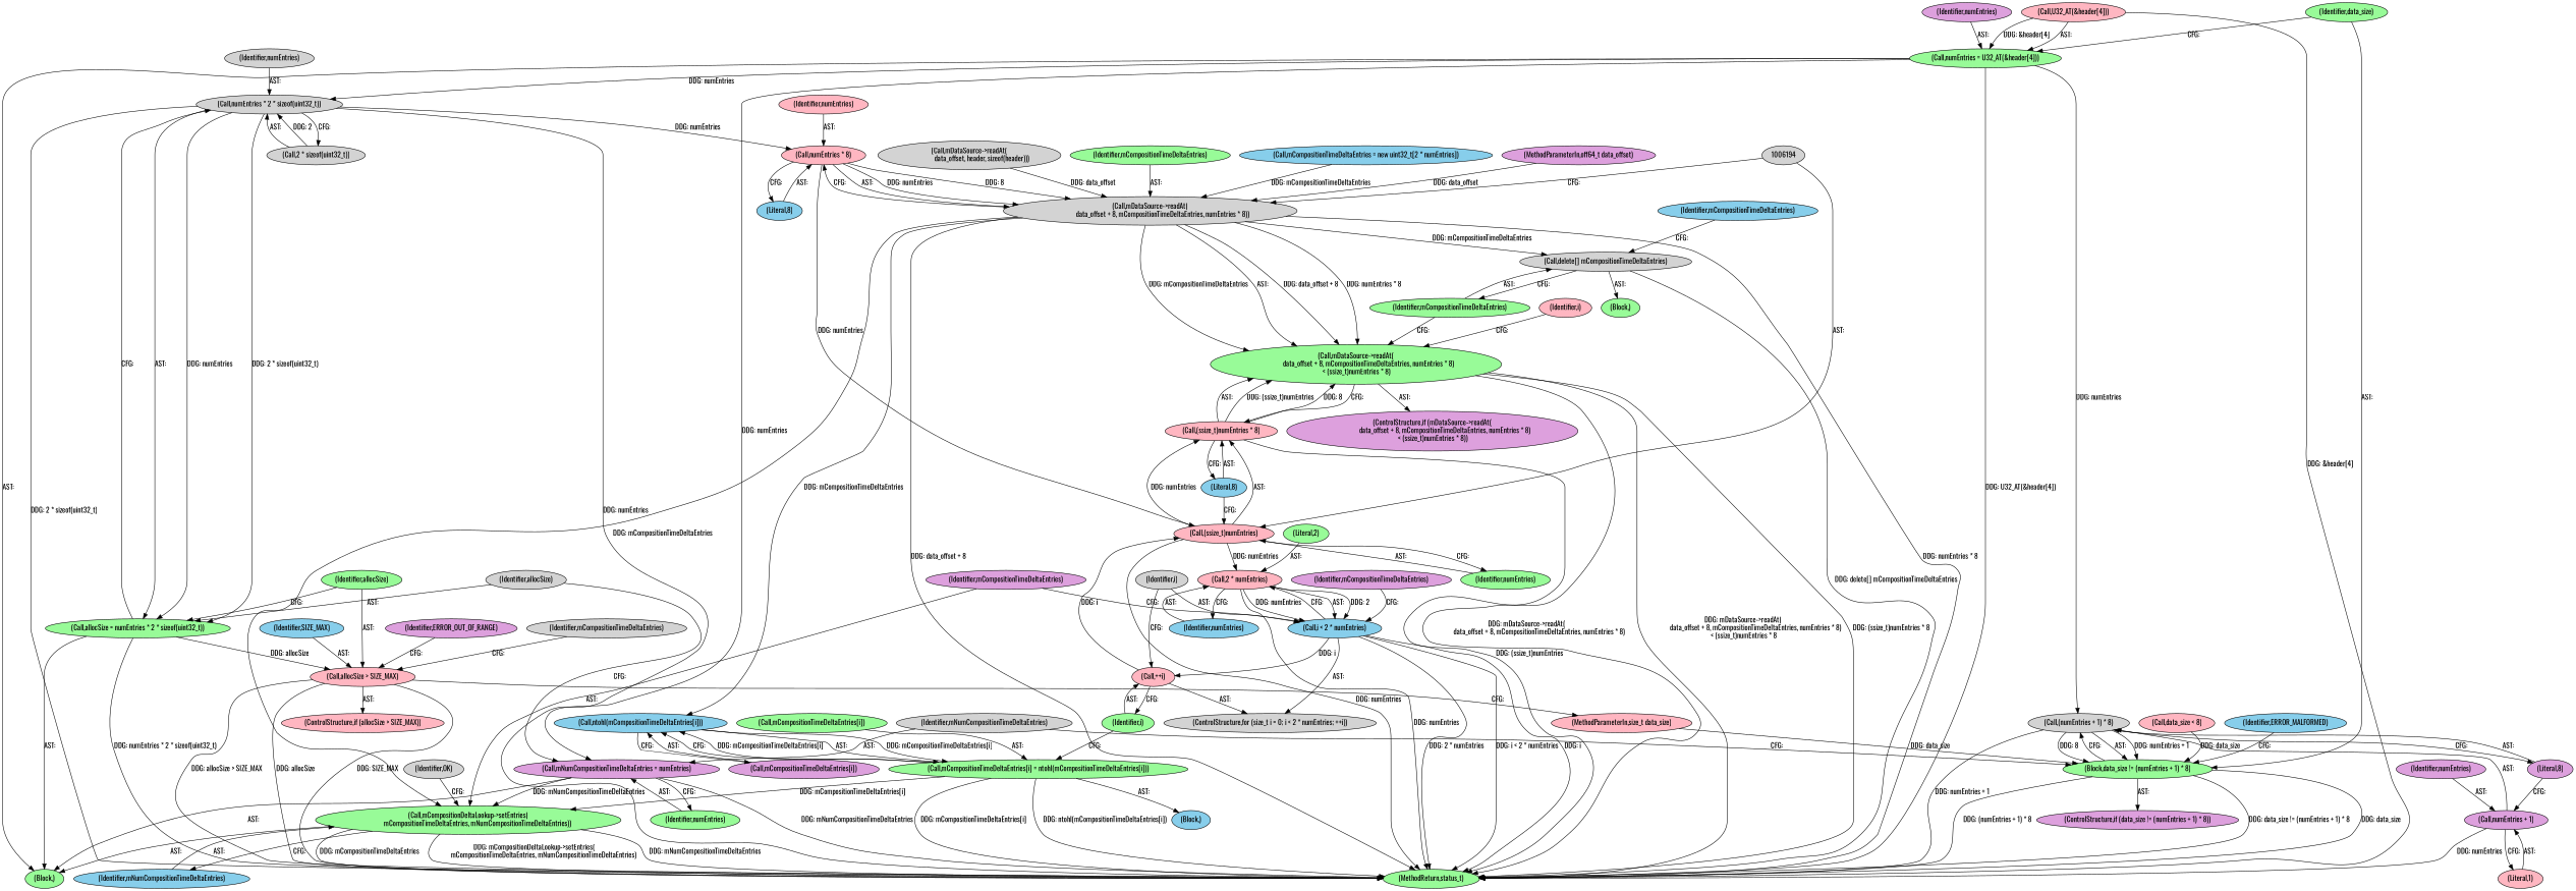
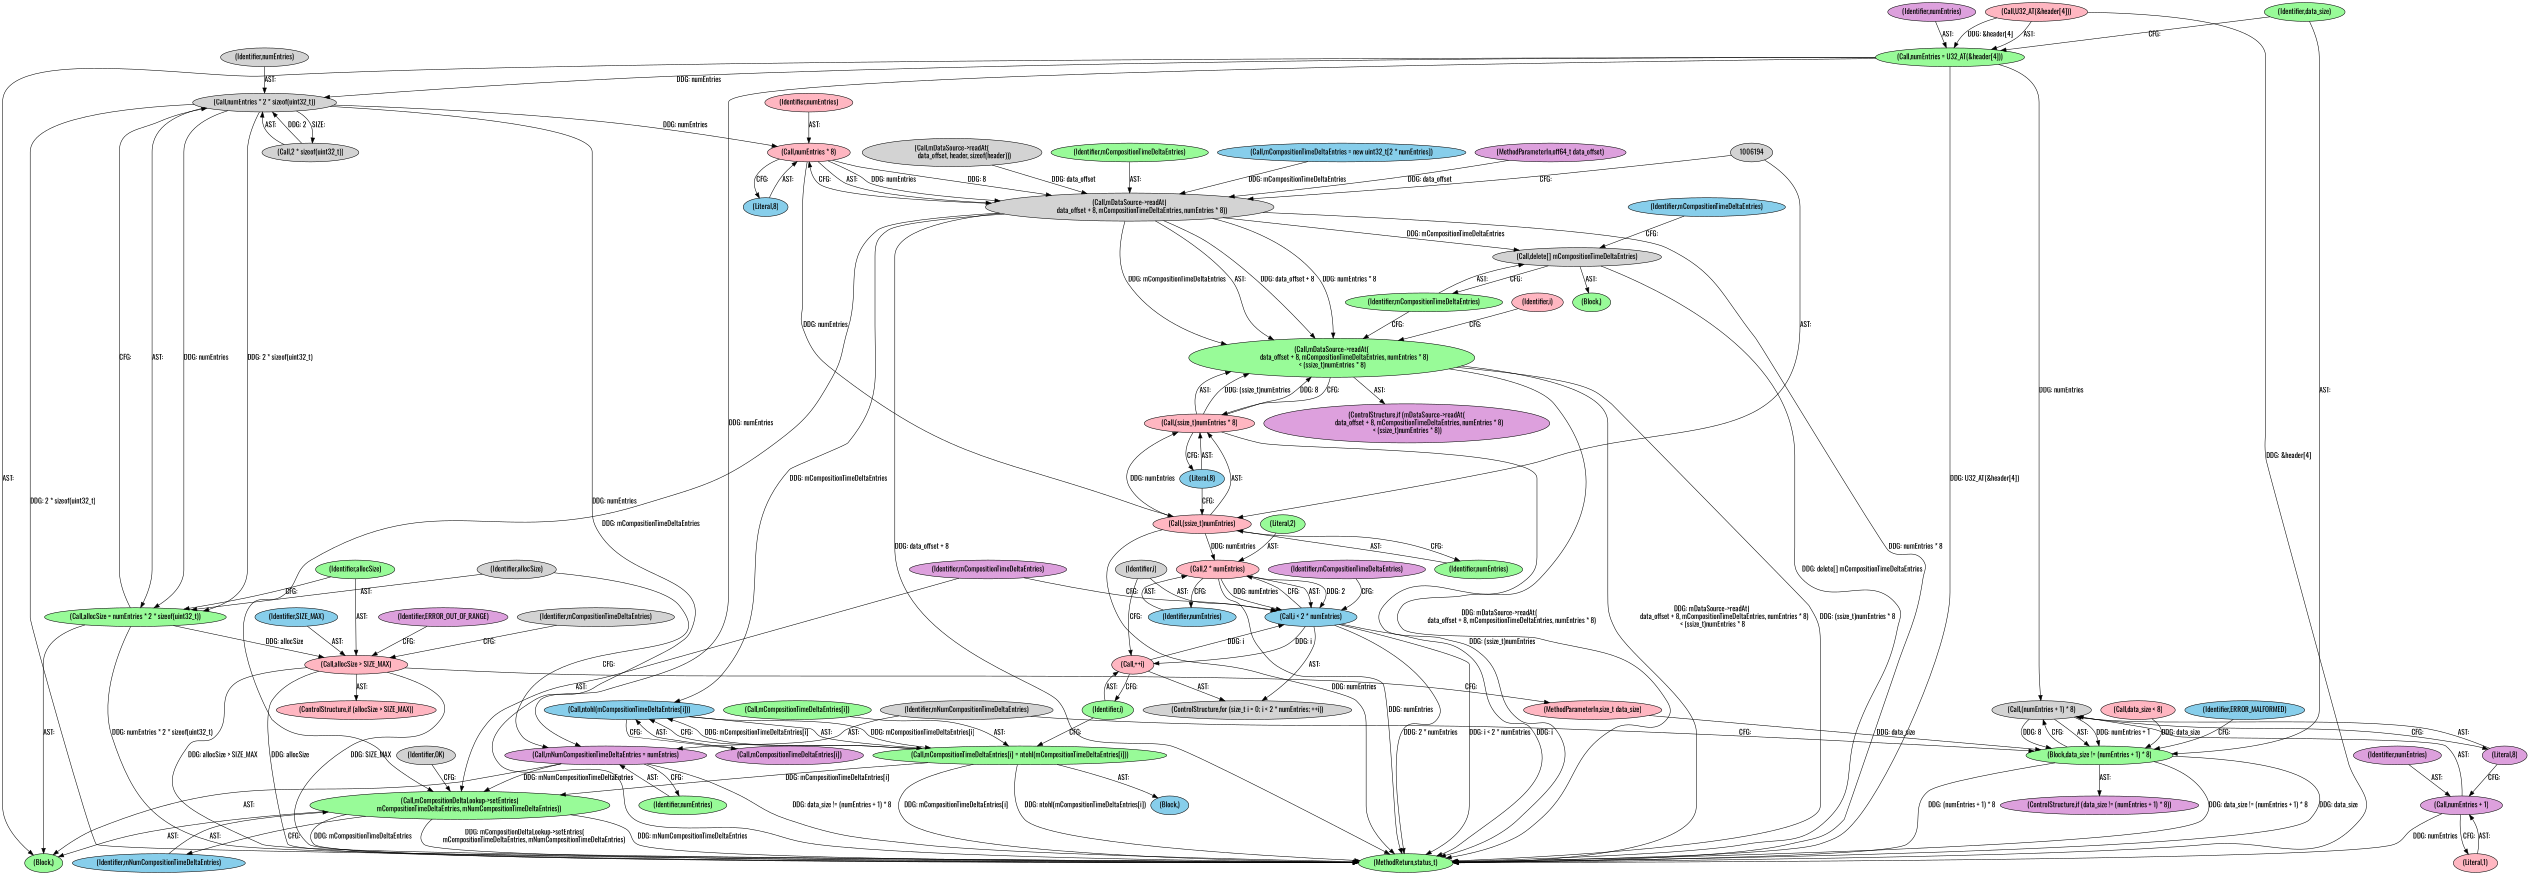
  digraph {
    fontname=Oswald
    node [fillcolor=palegreen fontname=Oswald style=filled]
    edge [fontname=Oswald]
    n1 [fillcolor=lightpink label="(Call,U32_AT(&header[4]))"]
    n2 [label="(Call,numEntries = U32_AT(&header[4]))"]
    n3 [label="(MethodReturn,status_t)"]
    n4 [fillcolor=lightgrey label="(Call,(numEntries + 1) * 8)"]
    n5 [fillcolor=plum label="(Call,mNumCompositionTimeDeltaEntries = numEntries)"]
    n6 [fillcolor=lightgrey label="(Call,numEntries * 2 * sizeof(uint32_t))"]
    n7 [label="(Block,)"]
    n8 [label="(Block,data_size != (numEntries + 1) * 8)"]
    n9 [fillcolor=plum label="(Literal,8)"]
    n10 [fillcolor=plum label="(Call,numEntries + 1)"]
    n11 [fillcolor=lightpink label="(Literal,1)"]
    n12 [label="(Call,mCompositionDeltaLookup->setEntries(\n            mCompositionTimeDeltaEntries, mNumCompositionTimeDeltaEntries))"]
    n13 [label="(Identifier,numEntries)"]
    n14 [label="(Call,allocSize = numEntries * 2 * sizeof(uint32_t))"]
    n15 [fillcolor=lightpink label="(Call,numEntries * 8)"]
    n16 [fillcolor=lightgrey label="(Call,2 * sizeof(uint32_t))"]
    n17 [fillcolor=plum label="(ControlStructure,if (data_size != (numEntries + 1) * 8))"]
    n18 [fillcolor=skyblue label="(Identifier,mNumCompositionTimeDeltaEntries)"]
    n19 [fillcolor=lightpink label="(Call,allocSize > SIZE_MAX)"]
    n20 [fillcolor=lightgrey label="(Call,mDataSource->readAt(\n                data_offset + 8, mCompositionTimeDeltaEntries, numEntries * 8))"]
    n21 [fillcolor=lightpink label="(Call,(ssize_t)numEntries)"]
    n22 [fillcolor=skyblue label="(Literal,8)"]
    n23 [fillcolor=lightpink label="(ControlStructure,if (allocSize > SIZE_MAX))"]
    n24 [fillcolor=lightpink label="(MethodParameterIn,size_t data_size)"]
    n25 [fillcolor=skyblue label="(Identifier,SIZE_MAX)"]
    n26 [label="(Call,mDataSource->readAt(\n                data_offset + 8, mCompositionTimeDeltaEntries, numEntries * 8)\n < (ssize_t)numEntries * 8)"]
    n27 [fillcolor=lightgrey label="(Call,delete[] mCompositionTimeDeltaEntries)"]
    n28 [fillcolor=skyblue label="(Call,ntohl(mCompositionTimeDeltaEntries[i]))"]
    n29 [fillcolor=lightpink label="(Call,(ssize_t)numEntries * 8)"]
    n30 [fillcolor=lightpink label="(Call,2 * numEntries)"]
    n31 [label="(Identifier,numEntries)"]
    n32 [fillcolor=plum label="(ControlStructure,if (mDataSource->readAt(\n                data_offset + 8, mCompositionTimeDeltaEntries, numEntries * 8)\n < (ssize_t)numEntries * 8))"]
    n33 [label="(Identifier,mCompositionTimeDeltaEntries)"]
    n34 [label="(Block,)"]
    n35 [label="(Call,mCompositionTimeDeltaEntries[i] = ntohl(mCompositionTimeDeltaEntries[i]))"]
    n36 [fillcolor=plum label="(Call,mCompositionTimeDeltaEntries[i])"]
    n37 [fillcolor=skyblue label="(Literal,8)"]
    n38 [fillcolor=skyblue label="(Block,)"]
    n39 [fillcolor=skyblue label="(Call,i < 2 * numEntries)"]
    n40 [fillcolor=skyblue label="(Identifier,numEntries)"]
    n41 [fillcolor=lightpink label="(Call,++i)"]
    n42 [fillcolor=lightgrey label="(ControlStructure,for (size_t i = 0; i < 2 * numEntries; ++i))"]
    n43 [label="(Identifier,i)"]
    n44 [fillcolor=plum label="(Identifier,numEntries)"]
    n45 [label="(Call,mCompositionTimeDeltaEntries[i])"]
    n46 [label="(Literal,2)"]
    n47 [fillcolor=lightgrey label="(Identifier,i)"]
    n48 [fillcolor=lightpink label="(Call,data_size < 8)"]
    n49 [fillcolor=skyblue label="(Identifier,ERROR_MALFORMED)"]
    n50 [fillcolor=lightgrey label="(Identifier,mNumCompositionTimeDeltaEntries)"]
    n51 [fillcolor=lightpink label="(Identifier,i)"]
    n52 [fillcolor=lightgrey label="(Call,mDataSource->readAt(\n                data_offset, header, sizeof(header)))"]
    n53 [fillcolor=lightgrey label="(Identifier,OK)"]
    n54 [fillcolor=skyblue label="(Identifier,mCompositionTimeDeltaEntries)"]
    n55 [label="(Identifier,allocSize)"]
    n56 [fillcolor=plum label="(Identifier,mCompositionTimeDeltaEntries)"]
    n57 [label="(Identifier,data_size)"]
    n58 [fillcolor=lightgrey label="(Identifier,numEntries)"]
    n59 [fillcolor=plum label="(Identifier,mCompositionTimeDeltaEntries)"]
    n60 [label="(Identifier,mCompositionTimeDeltaEntries)"]
    n61 [fillcolor=lightpink label="(Identifier,numEntries)"]
    n62 [fillcolor=plum label="(Identifier,ERROR_OUT_OF_RANGE)"]
    n63 [fillcolor=skyblue label="(Call,mCompositionTimeDeltaEntries = new uint32_t[2 * numEntries])"]
    n64 [fillcolor=lightgrey label="(Identifier,allocSize)"]
    n65 [fillcolor=lightgrey label="(Identifier,mCompositionTimeDeltaEntries)"]
    n66 [fillcolor=plum label="(MethodParameterIn,off64_t data_offset)"]
    n67 [fillcolor=plum label="(Identifier,numEntries)"]
    n68 [fillcolor=lightgrey label=1006194]
    n1 -> n2 [label="AST: "]
    n1 -> n2 [label="DDG: &header[4]"]
    n1 -> n3 [label="DDG: &header[4]"]
    n2 -> n3 [label="DDG: U32_AT(&header[4])"]
    n2 -> n4 [label="DDG: numEntries"]
    n2 -> n5 [label="DDG: numEntries"]
    n2 -> n6 [label="DDG: numEntries"]
    n2 -> n7 [label="AST: "]
-   n4 -> n3 [label="DDG: numEntries + 1"]
    n4 -> n8 [label="AST: "]
    n4 -> n8 [label="DDG: numEntries + 1"]
    n4 -> n8 [label="DDG: 8"]
    n4 -> n9 [label="CFG: "]
-   n5 -> n3 [label="DDG: mNumCompositionTimeDeltaEntries"]
+   n5 -> n3 [label="DDG: data_size != (numEntries + 1) * 8"]
    n5 -> n7 [label="AST: "]
    n5 -> n12 [label="DDG: mNumCompositionTimeDeltaEntries"]
    n5 -> n13 [label="CFG: "]
    n6 -> n3 [label="DDG: numEntries"]
    n6 -> n3 [label="DDG: 2 * sizeof(uint32_t)"]
    n6 -> n14 [label="AST: "]
    n6 -> n14 [label="DDG: numEntries"]
    n6 -> n14 [label="DDG: 2 * sizeof(uint32_t)"]
    n6 -> n15 [label="DDG: numEntries"]
-   n6 -> n16 [label="CFG: "]
+   n6 -> n16 [label="SIZE: "]
    n8 -> n3 [label="DDG: (numEntries + 1) * 8"]
    n8 -> n3 [label="DDG: data_size != (numEntries + 1) * 8"]
    n8 -> n3 [label="DDG: data_size"]
    n8 -> n4 [label="CFG: "]
    n8 -> n17 [label="AST: "]
    n9 -> n4 [label="AST: "]
    n9 -> n10 [label="CFG: "]
    n10 -> n3 [label="DDG: numEntries"]
    n10 -> n4 [label="AST: "]
    n10 -> n11 [label="CFG: "]
    n11 -> n10 [label="AST: "]
    n12 -> n3 [label="DDG: mCompositionTimeDeltaEntries"]
    n12 -> n3 [label="DDG: mCompositionDeltaLookup->setEntries(\n            mCompositionTimeDeltaEntries, mNumCompositionTimeDeltaEntries)"]
    n12 -> n3 [label="DDG: mNumCompositionTimeDeltaEntries"]
    n12 -> n7 [label="AST: "]
    n12 -> n18 [label="CFG: "]
    n13 -> n5 [label="AST: "]
    n14 -> n3 [label="DDG: numEntries * 2 * sizeof(uint32_t)"]
    n14 -> n6 [label="CFG: "]
    n14 -> n7 [label="AST: "]
    n14 -> n19 [label="DDG: allocSize"]
    n15 -> n20 [label="AST: "]
    n15 -> n20 [label="DDG: numEntries"]
    n15 -> n20 [label="DDG: 8"]
    n15 -> n21 [label="DDG: numEntries"]
    n15 -> n22 [label="CFG: "]
    n16 -> n6 [label="AST: "]
    n16 -> n6 [label="DDG: 2"]
    n18 -> n12 [label="AST: "]
    n19 -> n3 [label="DDG: allocSize > SIZE_MAX"]
    n19 -> n3 [label="DDG: allocSize"]
    n19 -> n3 [label="DDG: SIZE_MAX"]
    n19 -> n23 [label="AST: "]
    n19 -> n24 [label="CFG: "]
    n20 -> n3 [label="DDG: data_offset + 8"]
    n20 -> n3 [label="DDG: numEntries * 8"]
    n20 -> n12 [label="DDG: mCompositionTimeDeltaEntries"]
    n20 -> n15 [label="CFG: "]
    n20 -> n26 [label="AST: "]
    n20 -> n26 [label="DDG: data_offset + 8"]
    n20 -> n26 [label="DDG: mCompositionTimeDeltaEntries"]
    n20 -> n26 [label="DDG: numEntries * 8"]
    n20 -> n27 [label="DDG: mCompositionTimeDeltaEntries"]
    n20 -> n28 [label="DDG: mCompositionTimeDeltaEntries"]
    n21 -> n3 [label="DDG: numEntries"]
    n21 -> n29 [label="AST: "]
    n21 -> n29 [label="DDG: numEntries"]
    n21 -> n30 [label="DDG: numEntries"]
    n21 -> n31 [label="CFG: "]
    n22 -> n15 [label="AST: "]
    n24 -> n8 [label="DDG: data_size"]
    n25 -> n19 [label="AST: "]
    n26 -> n3 [label="DDG: mDataSource->readAt(\n                data_offset + 8, mCompositionTimeDeltaEntries, numEntries * 8)"]
    n26 -> n3 [label="DDG: mDataSource->readAt(\n                data_offset + 8, mCompositionTimeDeltaEntries, numEntries * 8)\n < (ssize_t)numEntries * 8"]
    n26 -> n3 [label="DDG: (ssize_t)numEntries * 8"]
    n26 -> n29 [label="CFG: "]
    n26 -> n32 [label="AST: "]
    n27 -> n3 [label="DDG: delete[] mCompositionTimeDeltaEntries"]
    n27 -> n33 [label="CFG: "]
    n27 -> n34 [label="AST: "]
    n28 -> n35 [label="AST: "]
    n28 -> n35 [label="DDG: mCompositionTimeDeltaEntries[i]"]
    n28 -> n36 [label="CFG: "]
    n29 -> n3 [label="DDG: (ssize_t)numEntries"]
    n29 -> n26 [label="AST: "]
    n29 -> n26 [label="DDG: (ssize_t)numEntries"]
    n29 -> n26 [label="DDG: 8"]
    n29 -> n37 [label="CFG: "]
    n30 -> n3 [label="DDG: numEntries"]
    n30 -> n39 [label="AST: "]
    n30 -> n39 [label="DDG: 2"]
    n30 -> n39 [label="DDG: numEntries"]
    n30 -> n40 [label="CFG: "]
    n31 -> n21 [label="AST: "]
    n33 -> n26 [label="CFG: "]
    n33 -> n27 [label="AST: "]
    n35 -> n3 [label="DDG: mCompositionTimeDeltaEntries[i]"]
    n35 -> n3 [label="DDG: ntohl(mCompositionTimeDeltaEntries[i])"]
    n35 -> n12 [label="DDG: mCompositionTimeDeltaEntries[i]"]
    n35 -> n28 [label="CFG: "]
    n35 -> n28 [label="DDG: mCompositionTimeDeltaEntries[i]"]
    n35 -> n38 [label="AST: "]
    n36 -> n28 [label="AST: "]
    n37 -> n21 [label="CFG: "]
    n37 -> n29 [label="AST: "]
    n39 -> n3 [label="DDG: 2 * numEntries"]
    n39 -> n3 [label="DDG: i < 2 * numEntries"]
    n39 -> n3 [label="DDG: i"]
    n39 -> n30 [label="CFG: "]
    n39 -> n41 [label="DDG: i"]
    n39 -> n42 [label="AST: "]
    n40 -> n30 [label="AST: "]
-   n41 -> n21 [label="DDG: i"]
+   n41 -> n39 [label="DDG: i"]
    n41 -> n42 [label="AST: "]
    n41 -> n43 [label="CFG: "]
    n43 -> n35 [label="CFG: "]
    n43 -> n41 [label="AST: "]
    n44 -> n2 [label="AST: "]
    n45 -> n35 [label="AST: "]
    n46 -> n30 [label="AST: "]
    n47 -> n39 [label="AST: "]
    n47 -> n41 [label="CFG: "]
    n48 -> n8 [label="DDG: data_size"]
    n49 -> n8 [label="CFG: "]
    n50 -> n5 [label="AST: "]
    n50 -> n8 [label="CFG: "]
    n51 -> n26 [label="CFG: "]
    n52 -> n20 [label="DDG: data_offset"]
    n53 -> n12 [label="CFG: "]
    n54 -> n27 [label="CFG: "]
    n55 -> n14 [label="CFG: "]
    n55 -> n19 [label="AST: "]
    n56 -> n39 [label="CFG: "]
    n57 -> n2 [label="CFG: "]
    n57 -> n8 [label="AST: "]
    n58 -> n6 [label="AST: "]
    n59 -> n12 [label="AST: "]
    n59 -> n39 [label="CFG: "]
    n60 -> n20 [label="AST: "]
    n61 -> n15 [label="AST: "]
    n62 -> n19 [label="CFG: "]
    n63 -> n20 [label="DDG: mCompositionTimeDeltaEntries"]
    n64 -> n5 [label="CFG: "]
    n64 -> n14 [label="AST: "]
    n65 -> n19 [label="CFG: "]
    n66 -> n20 [label="DDG: data_offset"]
    n67 -> n10 [label="AST: "]
    n68 -> n20 [label="CFG: "]
    n68 -> n21 [label="AST: "]
  }
